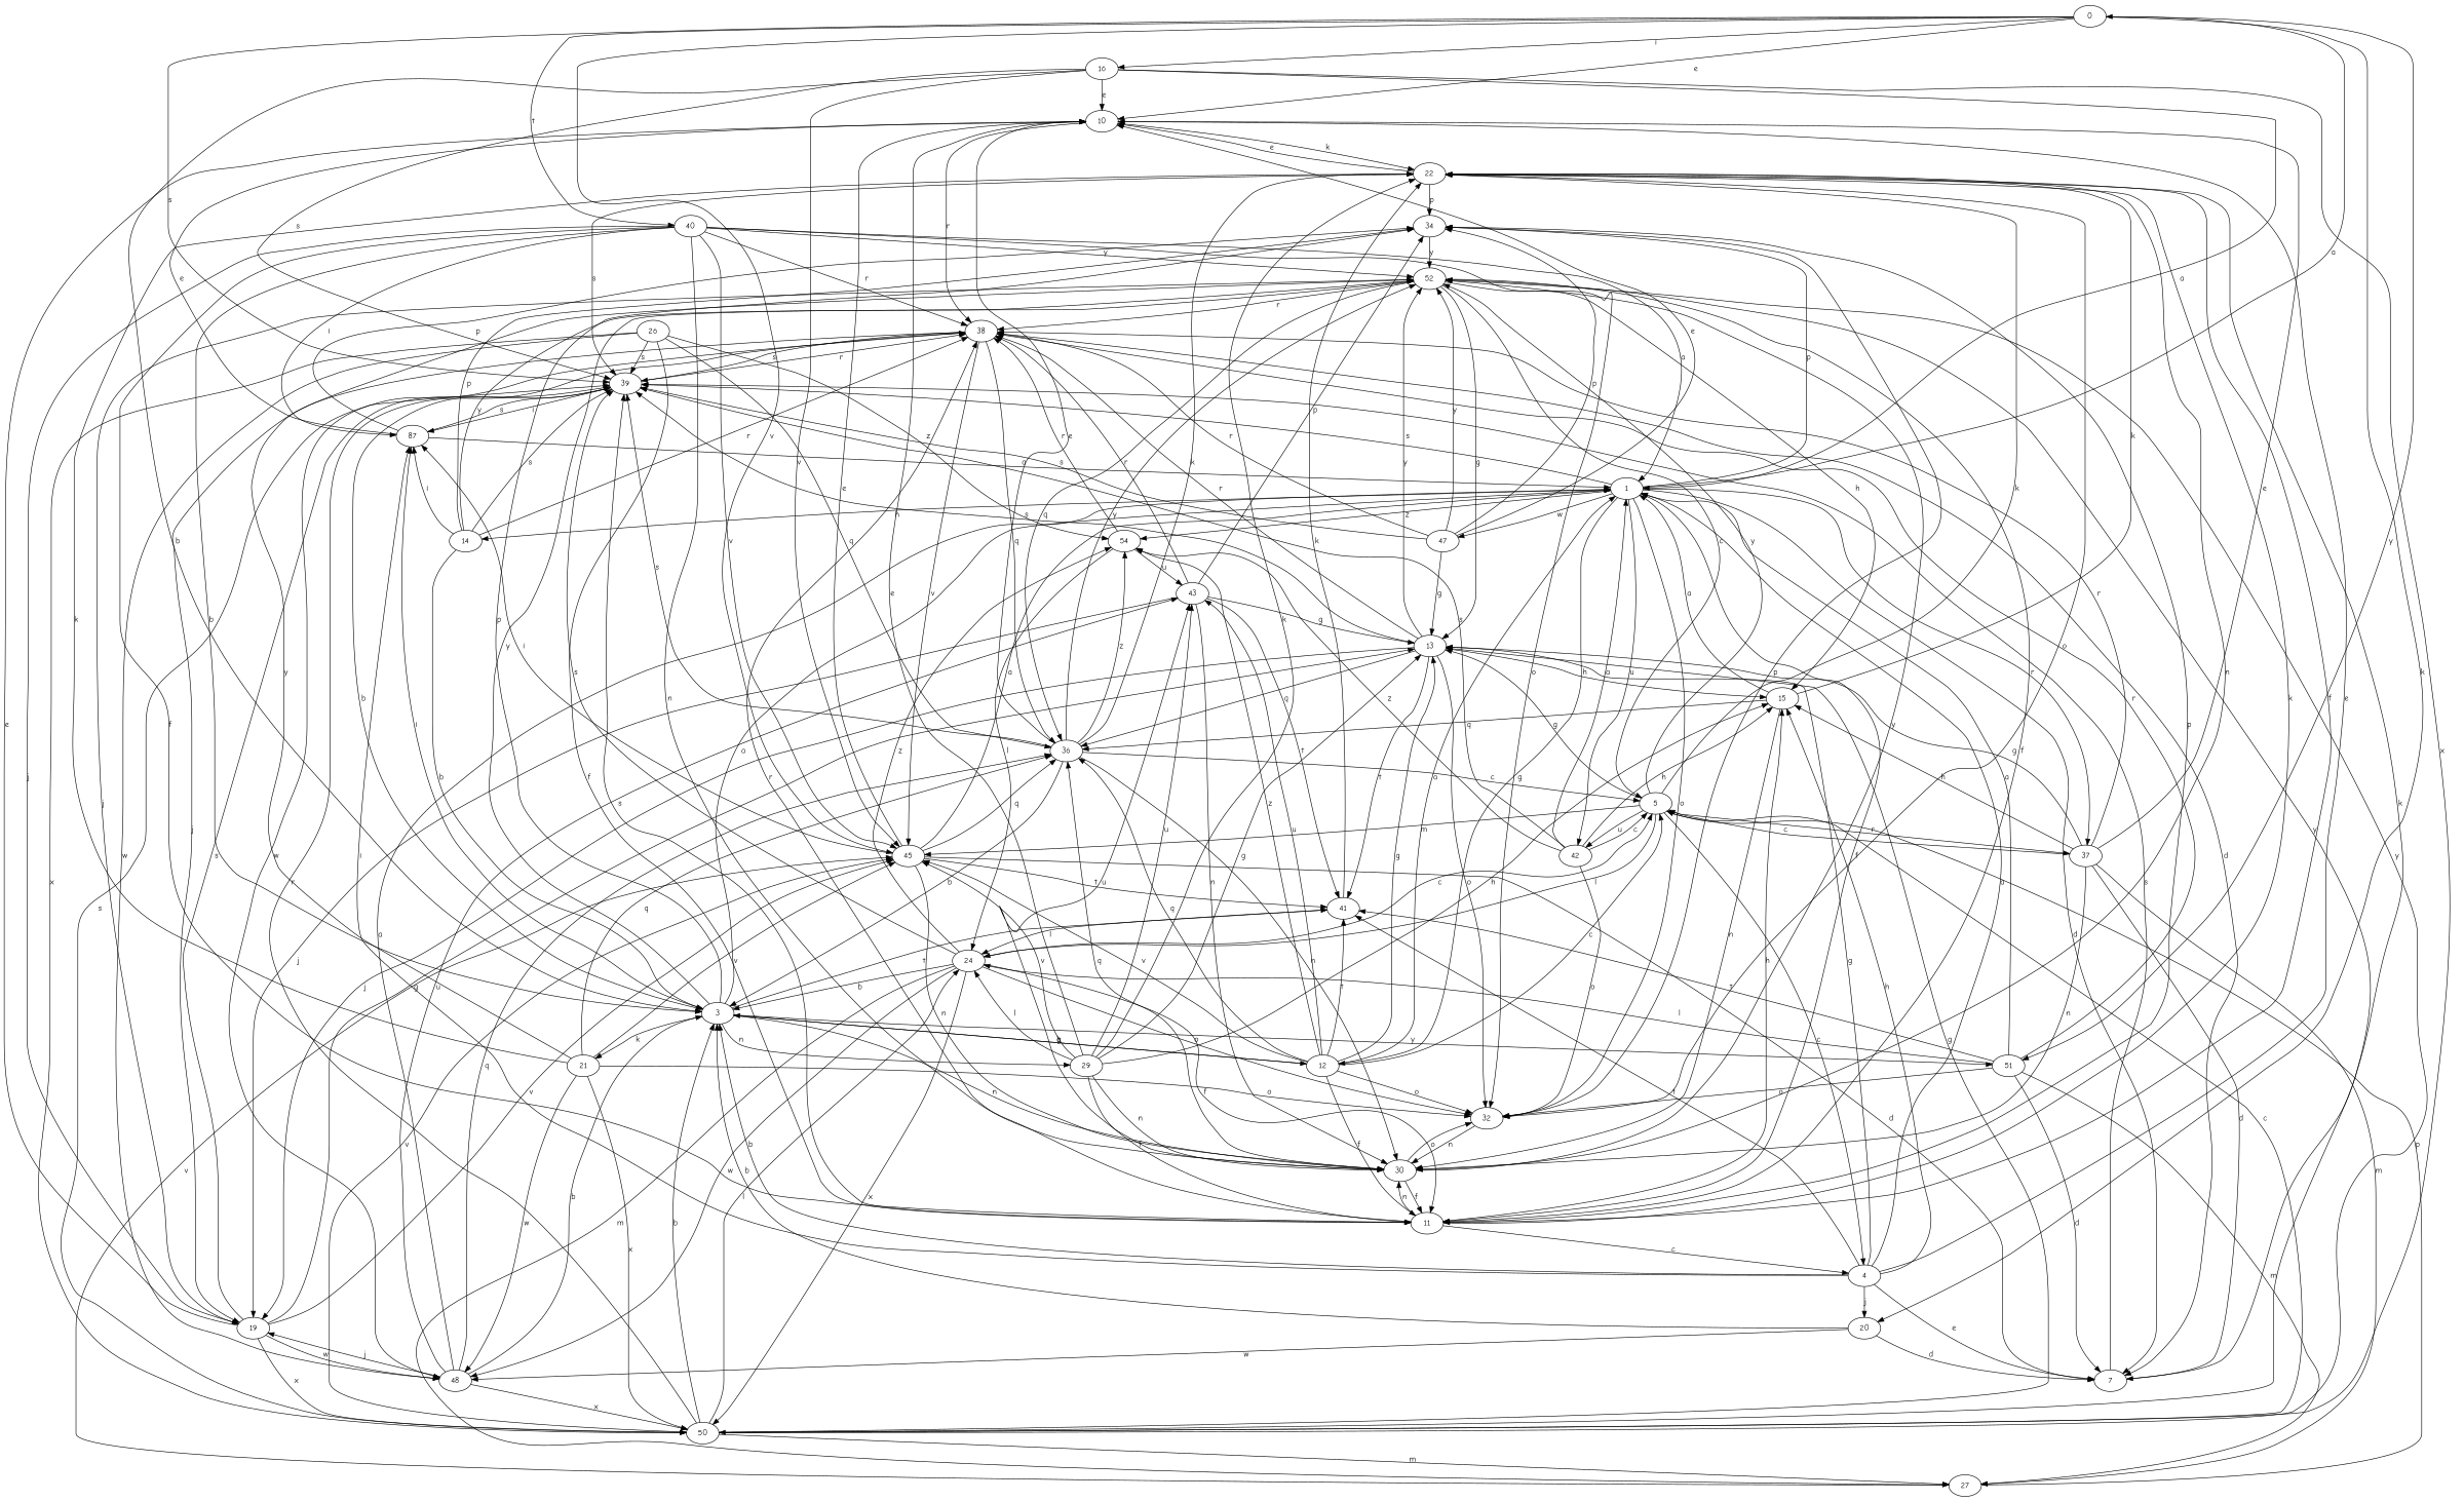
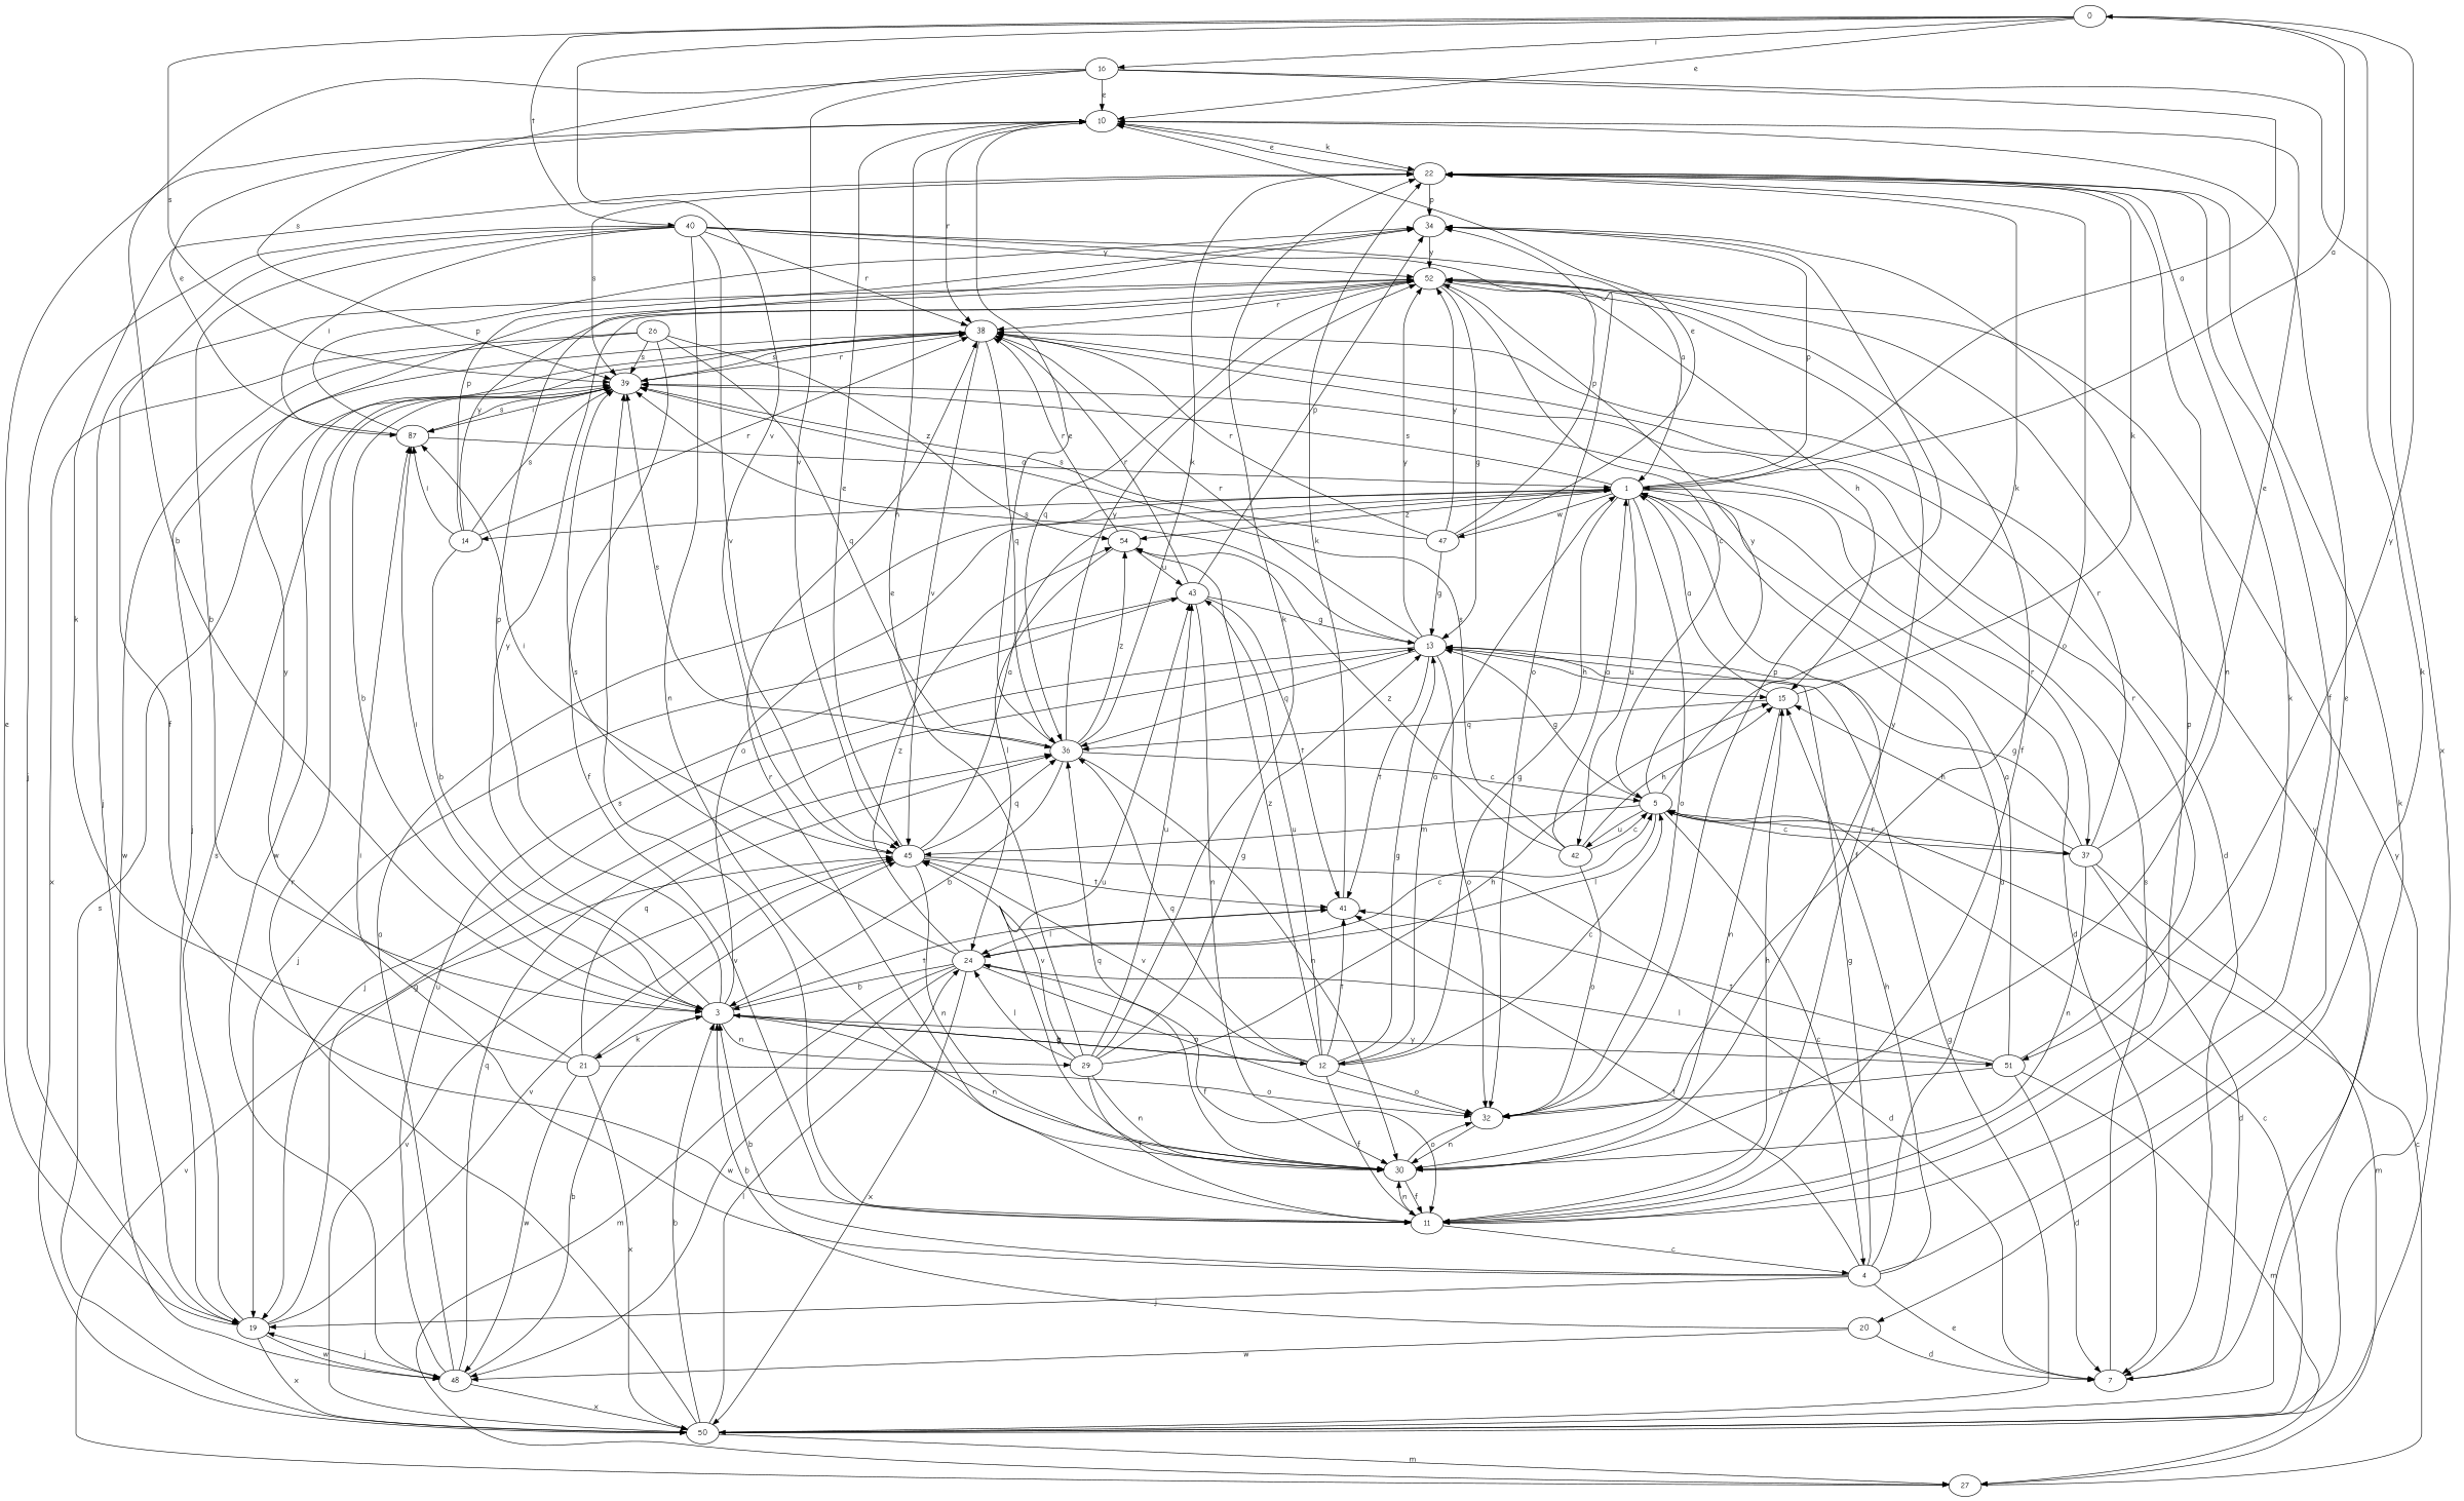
  strict digraph {
    fontname="Comic Neue"
    node [fontname="Comic Neue"]
    edge [fontname="Comic Neue"]
    0
    10
    16
    20
    39
    40
    45
    51
    22
    38
    1
    3
    50
    7
    48
    n16 [label=87]
    11
    32
    30
    52
    19
    41
    36
    24
    27
    12
    14
    34
    37
    42
    47
    54
    4
    15
    13
    5
    43
    21
    29
    26
    0 -> 10 [label=e]
    0 -> 16 [label=i]
    0 -> 20 [label=k]
    0 -> 39 [label=s]
    0 -> 40 [label=t]
    0 -> 45 [label=v]
    0 -> 51 [label=y]
    10 -> 22 [label=k]
    10 -> 38 [label=r]
    16 -> 10 [label=e]
    16 -> 39 [label=s]
    16 -> 45 [label=v]
    16 -> 1 [label=a]
    16 -> 3 [label=b]
    16 -> 50 [label=x]
    20 -> 3 [label=b]
    20 -> 7 [label=d]
    20 -> 48 [label=w]
    39 -> 38 [label=r]
    39 -> 3 [label=b]
    39 -> n16 [label=i]
    40 -> 45 [label=v]
    40 -> 38 [label=r]
    40 -> 1 [label=a]
    40 -> 3 [label=b]
    40 -> n16 [label=i]
    40 -> 11 [label=f]
    40 -> 32 [label=o]
    40 -> 30 [label=n]
    40 -> 52 [label=y]
    40 -> 19 [label=j]
    45 -> 10 [label=e]
    45 -> 1 [label=a]
    45 -> 7 [label=d]
    45 -> n16 [label=i]
    45 -> 30 [label=n]
    45 -> 41 [label=t]
    45 -> 36 [label=q]
    51 -> 38 [label=r]
    51 -> 1 [label=a]
    51 -> 7 [label=d]
    51 -> 32 [label=o]
    51 -> 41 [label=t]
    51 -> 24 [label=l]
    51 -> 27 [label=m]
    22 -> 10 [label=e]
    22 -> 39 [label=s]
    22 -> 11 [label=f]
    22 -> 32 [label=o]
    22 -> 30 [label=n]
    22 -> 34 [label=p]
    38 -> 39 [label=s]
    38 -> 45 [label=v]
    38 -> 7 [label=d]
    38 -> 48 [label=w]
    38 -> 19 [label=j]
    38 -> 36 [label=q]
    1 -> 0 [label=a]
    1 -> 39 [label=s]
    1 -> 7 [label=d]
    1 -> 11 [label=f]
    1 -> 32 [label=o]
    1 -> 12 [label=g]
    1 -> 14 [label=h]
    1 -> 34 [label=p]
    1 -> 37 [label=r]
    1 -> 42 [label=u]
    1 -> 47 [label=w]
    1 -> 54 [label=z]
    3 -> 51 [label=y]
    3 -> 1 [label=a]
    3 -> n16 [label=i]
    3 -> 30 [label=n]
    3 -> 52 [label=y]
    3 -> 41 [label=t]
    3 -> 12 [label=g]
    3 -> 34 [label=p]
    3 -> 21 [label=k]
    3 -> 29 [label=n]
    50 -> 39 [label=s]
    50 -> 45 [label=v]
    50 -> 22 [label=k]
    50 -> 38 [label=r]
    50 -> 3 [label=b]
    50 -> 52 [label=y]
    50 -> 24 [label=l]
    50 -> 27 [label=m]
    50 -> 13 [label=g]
    50 -> 5 [label=c]
    7 -> 39 [label=s]
    7 -> 52 [label=y]
    48 -> 1 [label=a]
    48 -> 3 [label=b]
    48 -> 50 [label=x]
    48 -> 19 [label=j]
    48 -> 36 [label=q]
    48 -> 43 [label=u]
    n16 -> 10 [label=e]
    n16 -> 39 [label=s]
    n16 -> 1 [label=a]
    n16 -> 34 [label=p]
    11 -> 39 [label=s]
    11 -> 22 [label=k]
    11 -> 38 [label=r]
    11 -> 30 [label=n]
    11 -> 34 [label=p]
    11 -> 4 [label=c]
    11 -> 15 [label=h]
    32 -> 30 [label=n]
    32 -> 34 [label=p]
    30 -> 11 [label=f]
    30 -> 32 [label=o]
    30 -> 52 [label=y]
    30 -> 36 [label=q]
    30 -> 43 [label=u]
    52 -> 38 [label=r]
    52 -> 11 [label=f]
    52 -> 19 [label=j]
    52 -> 36 [label=q]
    52 -> 15 [label=h]
    52 -> 13 [label=g]
    52 -> 5 [label=c]
    19 -> 10 [label=e]
    19 -> 39 [label=s]
    19 -> 45 [label=v]
    19 -> 50 [label=x]
    19 -> 48 [label=w]
    19 -> 13 [label=g]
    41 -> 22 [label=k]
    41 -> 24 [label=l]
    36 -> 10 [label=e]
    36 -> 39 [label=s]
    36 -> 22 [label=k]
    36 -> 3 [label=b]
    36 -> 30 [label=n]
    36 -> 52 [label=y]
    36 -> 54 [label=z]
    36 -> 5 [label=c]
    24 -> 39 [label=s]
    24 -> 3 [label=b]
    24 -> 50 [label=x]
    24 -> 48 [label=w]
    24 -> 11 [label=f]
    24 -> 32 [label=o]
    24 -> 27 [label=m]
    24 -> 54 [label=z]
    24 -> 5 [label=c]
    27 -> 45 [label=v]
-   27 -> 5 [label=p]
+   27 -> 5 [label=c]
    12 -> 45 [label=v]
    12 -> 1 [label=a]
    12 -> 3 [label=b]
    12 -> 11 [label=f]
    12 -> 32 [label=o]
    12 -> 41 [label=t]
    12 -> 36 [label=q]
    12 -> 54 [label=z]
    12 -> 13 [label=g]
    12 -> 5 [label=c]
    12 -> 43 [label=u]
    14 -> 39 [label=s]
    14 -> 38 [label=r]
    14 -> 3 [label=b]
    14 -> n16 [label=i]
    14 -> 52 [label=y]
    14 -> 34 [label=p]
    34 -> 52 [label=y]
    37 -> 10 [label=e]
    37 -> 38 [label=r]
    37 -> 7 [label=d]
    37 -> 30 [label=n]
    37 -> 27 [label=m]
    37 -> 15 [label=h]
    37 -> 13 [label=g]
    37 -> 5 [label=c]
    42 -> 39 [label=s]
    42 -> 1 [label=a]
    42 -> 32 [label=o]
    42 -> 54 [label=z]
    42 -> 15 [label=h]
    42 -> 5 [label=c]
    47 -> 10 [label=e]
    47 -> 39 [label=s]
    47 -> 38 [label=r]
    47 -> 52 [label=y]
    47 -> 34 [label=p]
    47 -> 13 [label=g]
    54 -> 38 [label=r]
    54 -> 24 [label=l]
    54 -> 43 [label=u]
    4 -> 10 [label=e]
    4 -> 1 [label=a]
    4 -> 3 [label=b]
    4 -> 7 [label=e]
    4 -> n16 [label=i]
-   4 -> 20 [label=j]
+   4 -> 19 [label=j]
    4 -> 41 [label=t]
    4 -> 15 [label=h]
    4 -> 13 [label=g]
    15 -> 22 [label=k]
    15 -> 1 [label=a]
    15 -> 30 [label=n]
    15 -> 36 [label=q]
    13 -> 39 [label=s]
    13 -> 38 [label=r]
    13 -> 32 [label=o]
    13 -> 52 [label=y]
    13 -> 19 [label=j]
    13 -> 41 [label=t]
    13 -> 36 [label=q]
    13 -> 15 [label=h]
    5 -> 45 [label=m]
    5 -> 22 [label=k]
    5 -> 52 [label=y]
    5 -> 24 [label=l]
    5 -> 37 [label=r]
    5 -> 42 [label=u]
    5 -> 4 [label=c]
    5 -> 13 [label=g]
    43 -> 38 [label=r]
    43 -> 30 [label=n]
    43 -> 19 [label=j]
    43 -> 41 [label=t]
    43 -> 34 [label=p]
    43 -> 13 [label=g]
    21 -> 45 [label=v]
    21 -> 22 [label=k]
    21 -> 50 [label=x]
    21 -> 48 [label=w]
    21 -> 32 [label=o]
    21 -> 52 [label=y]
    21 -> 36 [label=q]
    29 -> 10 [label=e]
    29 -> 45 [label=v]
    29 -> 22 [label=k]
    29 -> 11 [label=f]
    29 -> 30 [label=n]
    29 -> 24 [label=l]
    29 -> 15 [label=h]
    29 -> 13 [label=g]
    29 -> 43 [label=u]
    26 -> 39 [label=s]
    26 -> 50 [label=x]
    26 -> 48 [label=w]
    26 -> 11 [label=f]
    26 -> 36 [label=q]
    26 -> 54 [label=z]
  }
